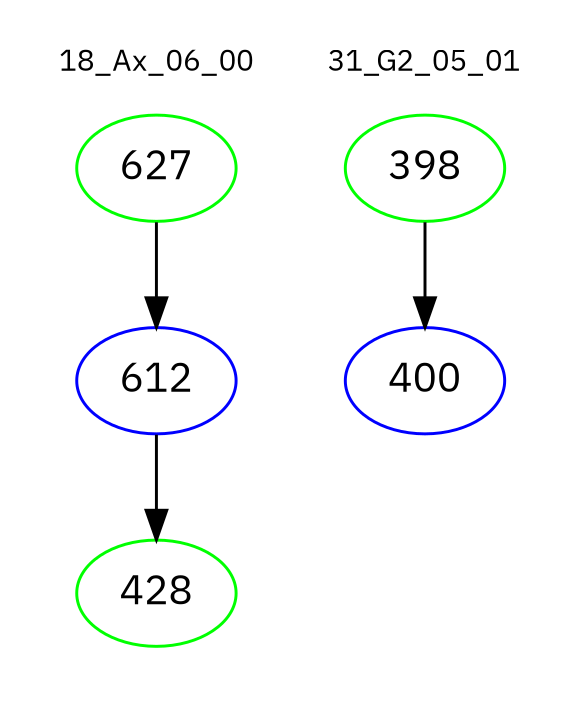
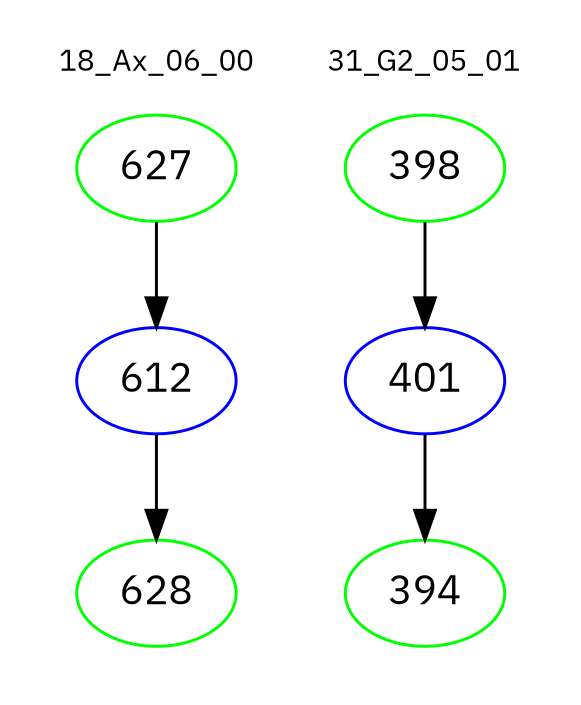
  digraph {
    fontname="IBM Plex Sans"
    node [color=green fontname="IBM Plex Sans"]
    edge [color=black fontname="IBM Plex Sans"]
    n1 [label=627]
    n2 [color=blue label=612]
-   n3 [label=428]
+   n3 [label=628]
    n4 [label=398]
-   n5 [color=blue label=400]
+   n5 [color=blue label=401]
+   n6 [label=394]
    subgraph cluster_1 {
      color=white
      fontsize=10
      label="18_Ax_06_00"
      n1
      n2
      n3
    }
    subgraph cluster_2 {
      color=white
      fontsize=10
      label="31_G2_05_01"
      n4
      n5
+     n6
    }
    n1 -> n2
    n2 -> n3
    n4 -> n5
+   n5 -> n6
  }
